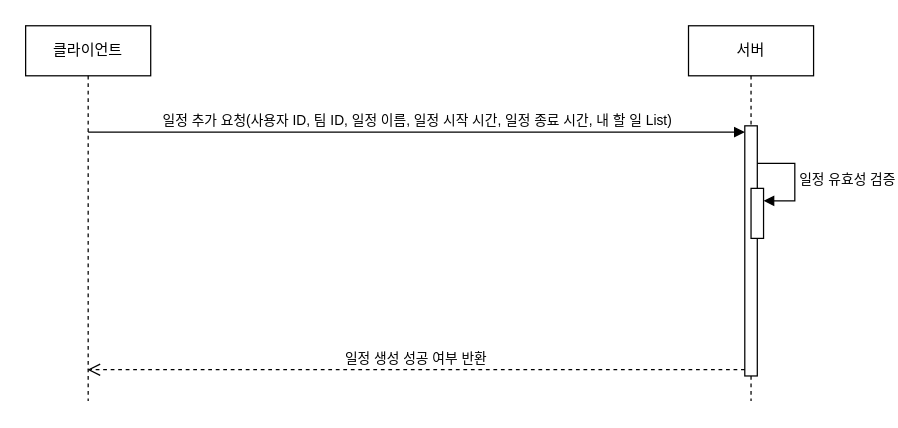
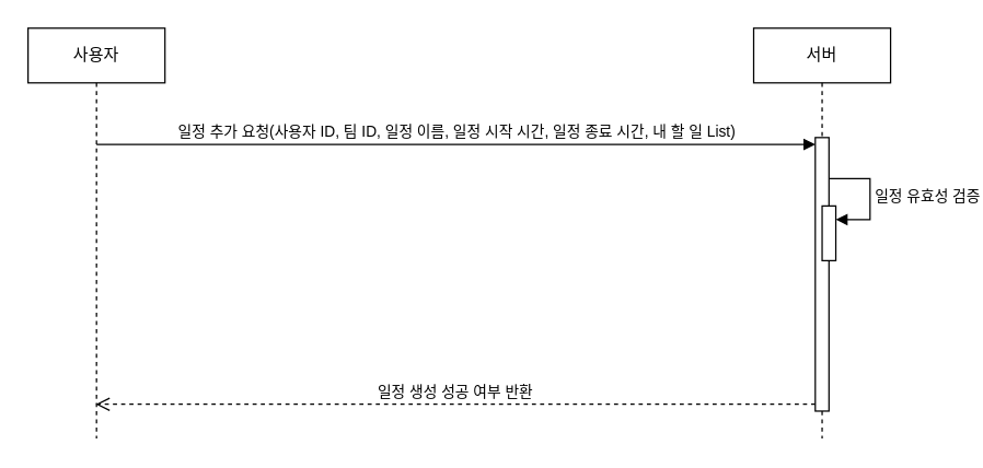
  <mxCell id="0" />
  <mxCell id="1" parent="0" />
- <mxCell id="2" value="클라이언트" style="shape=umlLifeline;perimeter=lifelinePerimeter;whiteSpace=wrap;html=1;container=1;dropTarget=0;collapsible=0;recursiveResize=0;outlineConnect=0;portConstraint=eastwest;newEdgeStyle={&quot;curved&quot;:0,&quot;rounded&quot;:0};" parent="1" vertex="1"><mxGeometry x="20" y="20" width="100" height="300" as="geometry" /></mxCell>
+ <mxCell id="2" value="사용자" style="shape=umlLifeline;perimeter=lifelinePerimeter;whiteSpace=wrap;html=1;container=1;dropTarget=0;collapsible=0;recursiveResize=0;outlineConnect=0;portConstraint=eastwest;newEdgeStyle={&quot;curved&quot;:0,&quot;rounded&quot;:0};" parent="1" vertex="1"><mxGeometry x="20" y="20" width="100" height="300" as="geometry" /></mxCell>
  <mxCell id="3" value="서버" style="shape=umlLifeline;perimeter=lifelinePerimeter;whiteSpace=wrap;html=1;container=1;dropTarget=0;collapsible=0;recursiveResize=0;outlineConnect=0;portConstraint=eastwest;newEdgeStyle={&quot;curved&quot;:0,&quot;rounded&quot;:0};" parent="1" vertex="1"><mxGeometry x="550" y="20" width="100" height="300" as="geometry" /></mxCell>
  <mxCell id="4" value="" style="html=1;points=[[0,0,0,0,5],[0,1,0,0,-5],[1,0,0,0,5],[1,1,0,0,-5]];perimeter=orthogonalPerimeter;outlineConnect=0;targetShapes=umlLifeline;portConstraint=eastwest;newEdgeStyle={&quot;curved&quot;:0,&quot;rounded&quot;:0};" parent="3" vertex="1"><mxGeometry x="45" y="80" width="10" height="200" as="geometry" /></mxCell>
  <mxCell id="5" value="" style="html=1;points=[[0,0,0,0,5],[0,1,0,0,-5],[1,0,0,0,5],[1,1,0,0,-5]];perimeter=orthogonalPerimeter;outlineConnect=0;targetShapes=umlLifeline;portConstraint=eastwest;newEdgeStyle={&quot;curved&quot;:0,&quot;rounded&quot;:0};" parent="3" vertex="1"><mxGeometry x="50" y="130" width="10" height="40" as="geometry" /></mxCell>
  <mxCell id="6" value="일정 유효성 검증" style="html=1;align=left;spacingLeft=2;endArrow=block;rounded=0;edgeStyle=orthogonalEdgeStyle;curved=0;rounded=0;" parent="3" target="5" edge="1"><mxGeometry relative="1" as="geometry"><mxPoint x="55" y="110" as="sourcePoint" /><Array as="points"><mxPoint x="85" y="140" /></Array></mxGeometry></mxCell>
  <mxCell id="7" value="일정 추가 요청(사용자 ID, 팀 ID, 일정 이름, 일정 시작 시간, 일정 종료 시간, 내 할 일 List)" style="html=1;verticalAlign=bottom;endArrow=block;curved=0;rounded=0;entryX=0;entryY=0;entryDx=0;entryDy=5;" parent="1" target="4" edge="1"><mxGeometry x="0.002" relative="1" as="geometry"><mxPoint x="70" y="105" as="sourcePoint" /><mxPoint as="offset" /></mxGeometry></mxCell>
  <mxCell id="8" value="일정 생성 성공 여부 반환" style="html=1;verticalAlign=bottom;endArrow=open;dashed=1;endSize=8;curved=0;rounded=0;exitX=0;exitY=1;exitDx=0;exitDy=-5;" parent="1" source="4" target="2" edge="1"><mxGeometry relative="1" as="geometry"><mxPoint x="70" y="175" as="targetPoint" /></mxGeometry></mxCell>
